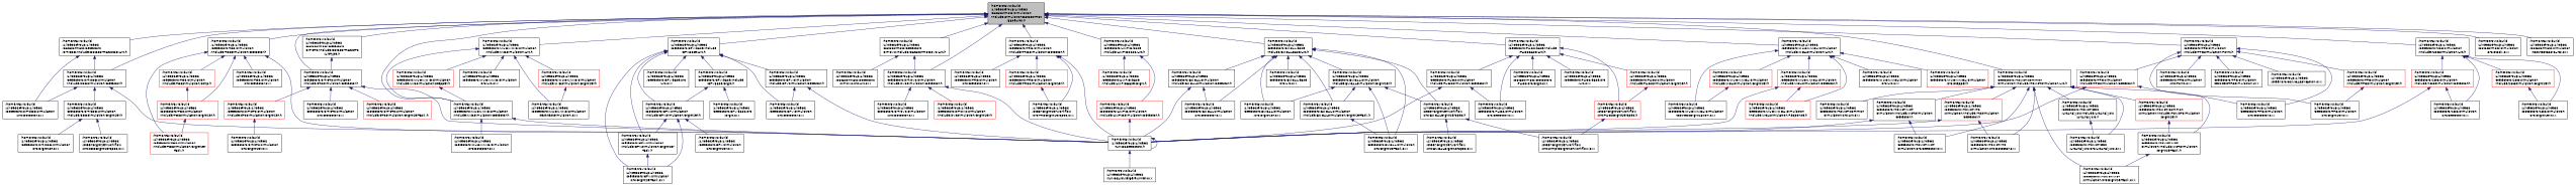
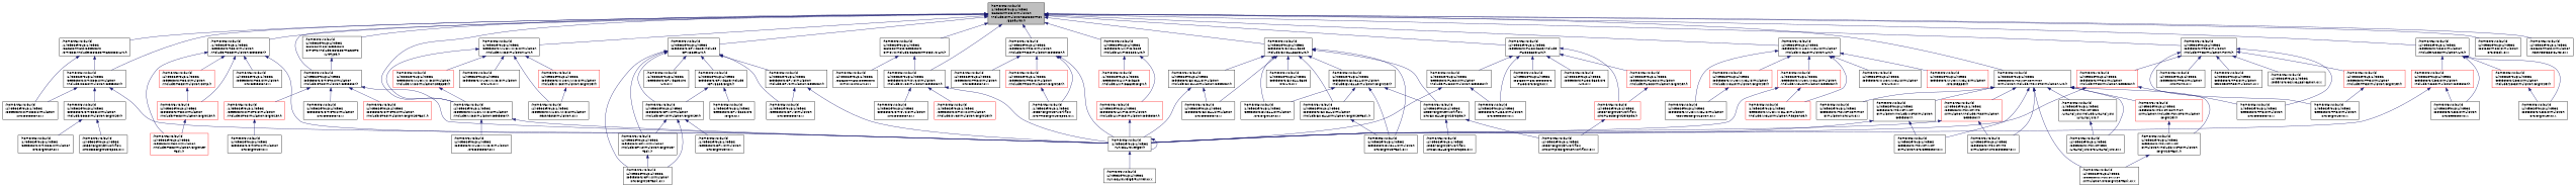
  digraph {
    node [color=black fontname=Helvetica fontsize=10 shape=record]
    edge [color=midnightblue dir=back fontname=Helvetica fontsize=10 labelfontname=Helvetica labelfontsize=10 style=solid]
    n1 [fillcolor=grey75 fontcolor=black height=0.2 label="/home/travis/build\l/AliceO2Group/AliceO2\l/DataFormats/simulation\l/include/SimulationDataFormat\l/BaseHits.h" style=filled width=0.4]
    n2 [height=0.2 label="/home/travis/build\l/AliceO2Group/AliceO2\l/DataFormats/Detectors\l/FIT/FDD/include/DataFormatsFDD/Hit.h" width=0.4]
    n3 [height=0.2 label="/home/travis/build\l/AliceO2Group/AliceO2\l/Detectors/FIT/FDD/simulation\l/include/FDDSimulation/Detector.h" width=0.4]
    n4 [height=0.2 label="/home/travis/build\l/AliceO2Group/AliceO2\l/DataFormats/Detectors\l/FIT/FT0/include/DataFormatsFT0\l/HitType.h" width=0.4]
    n5 [height=0.2 label="/home/travis/build\l/AliceO2Group/AliceO2\l/Detectors/FIT/FT0/simulation\l/include/FT0Simulation/Detector.h" width=0.4]
    n6 [height=0.2 label="/home/travis/build\l/AliceO2Group/AliceO2\l/DataFormats/Detectors\l/FIT/FV0/include/DataFormatsFV0/Hit.h" width=0.4]
    n7 [height=0.2 label="/home/travis/build\l/AliceO2Group/AliceO2\l/Detectors/FIT/FV0/simulation\l/include/FV0Simulation/Detector.h" width=0.4]
    n8 [height=0.2 label="/home/travis/build\l/AliceO2Group/AliceO2\l/DataFormats/simulation\l/src/Stack.cxx" width=0.4]
    n9 [height=0.2 label="/home/travis/build\l/AliceO2Group/AliceO2\l/DataFormats/simulation\l/test/testBasicHits.cxx" width=0.4]
    n10 [height=0.2 label="/home/travis/build\l/AliceO2Group/AliceO2\l/Detectors/CPV/base/include\l/CPVBase/Hit.h" width=0.4]
    n11 [height=0.2 label="/home/travis/build\l/AliceO2Group/AliceO2\l/Detectors/EMCAL/base\l/include/EMCALBase/Hit.h" width=0.4]
    n12 [height=0.2 label="/home/travis/build\l/AliceO2Group/AliceO2\l/Detectors/HMPID/base\l/include/HMPIDBase/Hit.h" width=0.4]
    n13 [height=0.2 label="/home/travis/build\l/AliceO2Group/AliceO2\l/Detectors/ITSMFT/common\l/simulation/include/ITSMFTSimulation/Hit.h" width=0.4]
    n14 [height=0.2 label="/home/travis/build\l/AliceO2Group/AliceO2\l/Detectors/MUON/MCH/Simulation\l/include/MCHSimulation/Hit.h" width=0.4]
    n15 [height=0.2 label="/home/travis/build\l/AliceO2Group/AliceO2\l/Detectors/MUON/MID/Simulation\l/include/MIDSimulation/Detector.h" width=0.4]
    n16 [height=0.2 label="/home/travis/build\l/AliceO2Group/AliceO2\l/Detectors/MUON/MID/Simulation\l/include/MIDSimulation/Hit.h" width=0.4]
    n17 [height=0.2 label="/home/travis/build\l/AliceO2Group/AliceO2\l/Detectors/PHOS/base/include\l/PHOSBase/Hit.h" width=0.4]
    n18 [height=0.2 label="/home/travis/build\l/AliceO2Group/AliceO2\l/Detectors/TOF/simulation\l/include/TOFSimulation/Detector.h" width=0.4]
    n19 [height=0.2 label="/home/travis/build\l/AliceO2Group/AliceO2\l/Detectors/TPC/simulation\l/include/TPCSimulation/Point.h" width=0.4]
    n20 [height=0.2 label="/home/travis/build\l/AliceO2Group/AliceO2\l/Detectors/TRD/simulation\l/include/TRDSimulation/Detector.h" width=0.4]
    n21 [height=0.2 label="/home/travis/build\l/AliceO2Group/AliceO2\l/Detectors/ZDC/simulation\l/include/ZDCSimulation/Hit.h" width=0.4]
    n22 [height=0.2 label="/home/travis/build\l/AliceO2Group/AliceO2\l/Detectors/FIT/FDD/simulation\l/src/Detector.cxx" width=0.4]
    n23 [height=0.2 label="/home/travis/build\l/AliceO2Group/AliceO2\l/Detectors/FIT/FDD/simulation\l/include/FDDSimulation/Digitizer.h" width=0.4]
-   n24 [height=0.2 label="/home/travis/build\l/AliceO2Group/AliceO2\l/run/O2Detectors.h" width=0.4]
+   n24 [height=0.2 label="/home/travis/build\l/AliceO2Group/AliceO2\l/run/O2HitMerger.h" width=0.4]
    n25 [height=0.2 label="/home/travis/build\l/AliceO2Group/AliceO2\l/Detectors/FIT/FDD/simulation\l/src/Digitizer.cxx" width=0.4]
    n26 [height=0.2 label="/home/travis/build\l/AliceO2Group/AliceO2\l/Steer/DigitizerWorkflow\l/src/FDDDigitizerSpec.cxx" width=0.4]
    n27 [height=0.2 label="/home/travis/build\l/AliceO2Group/AliceO2\l/run/O2HitMergerRunner.cxx" width=0.4]
    n28 [color=red height=0.2 label="/home/travis/build\l/AliceO2Group/AliceO2\l/Detectors/FIT/FT0/simulation\l/include/FT0Simulation/Digitizer.h" width=0.4]
    n29 [color=red height=0.2 label="/home/travis/build\l/AliceO2Group/AliceO2\l/Detectors/FIT/FT0/simulation\l/include/FT0Simulation/DigitizerTask.h" width=0.4]
    n30 [height=0.2 label="/home/travis/build\l/AliceO2Group/AliceO2\l/Detectors/FIT/FT0/simulation\l/src/Detector.cxx" width=0.4]
    n31 [height=0.2 label="/home/travis/build\l/AliceO2Group/AliceO2\l/Detectors/FIT/FT0/simulation\l/src/Digitizer.cxx" width=0.4]
    n32 [height=0.2 label="/home/travis/build\l/AliceO2Group/AliceO2\l/DataFormats/Detectors\l/FIT/FV0/src/Hit.cxx" width=0.4]
    n33 [color=red height=0.2 label="/home/travis/build\l/AliceO2Group/AliceO2\l/Detectors/FIT/FV0/simulation\l/include/FV0Simulation/Digitizer.h" width=0.4]
    n34 [height=0.2 label="/home/travis/build\l/AliceO2Group/AliceO2\l/Detectors/FIT/FV0/simulation\l/src/Detector.cxx" width=0.4]
    n35 [height=0.2 label="/home/travis/build\l/AliceO2Group/AliceO2\l/Detectors/CPV/base/include\l/CPVBase/Digit.h" width=0.4]
    n36 [height=0.2 label="/home/travis/build\l/AliceO2Group/AliceO2\l/Detectors/CPV/simulation\l/include/CPVSimulation/Digitizer.h" width=0.4]
    n37 [height=0.2 label="/home/travis/build\l/AliceO2Group/AliceO2\l/Detectors/CPV/simulation\l/include/CPVSimulation/Digitizer\lTask.h" width=0.4]
    n38 [height=0.2 label="/home/travis/build\l/AliceO2Group/AliceO2\l/Detectors/CPV/simulation\l/src/DigitizerTask.cxx" width=0.4]
    n39 [height=0.2 label="/home/travis/build\l/AliceO2Group/AliceO2\l/Detectors/CPV/base/src\l/Hit.cxx" width=0.4]
    n40 [height=0.2 label="/home/travis/build\l/AliceO2Group/AliceO2\l/Detectors/CPV/simulation\l/include/CPVSimulation/Detector.h" width=0.4]
    n41 [height=0.2 label="/home/travis/build\l/AliceO2Group/AliceO2\l/Detectors/CPV/simulation\l/src/Detector.cxx" width=0.4]
    n42 [height=0.2 label="/home/travis/build\l/AliceO2Group/AliceO2\l/Detectors/CPV/base/src\l/Digit.cxx" width=0.4]
    n43 [height=0.2 label="/home/travis/build\l/AliceO2Group/AliceO2\l/Detectors/CPV/simulation\l/src/Digitizer.cxx" width=0.4]
    n44 [height=0.2 label="/home/travis/build\l/AliceO2Group/AliceO2\l/Detectors/EMCAL/base\l/src/Hit.cxx" width=0.4]
    n45 [height=0.2 label="/home/travis/build\l/AliceO2Group/AliceO2\l/Detectors/EMCAL/simulation\l/include/EMCALSimulation/Detector.h" width=0.4]
    n46 [height=0.2 label="/home/travis/build\l/AliceO2Group/AliceO2\l/Detectors/EMCAL/simulation\l/src/Detector.cxx" width=0.4]
    n47 [height=0.2 label="/home/travis/build\l/AliceO2Group/AliceO2\l/Detectors/EMCAL/simulation\l/include/EMCALSimulation/Digitizer.h" width=0.4]
    n48 [height=0.2 label="/home/travis/build\l/AliceO2Group/AliceO2\l/Detectors/EMCAL/simulation\l/include/EMCALSimulation/DigitizerTask.h" width=0.4]
    n49 [height=0.2 label="/home/travis/build\l/AliceO2Group/AliceO2\l/Detectors/EMCAL/simulation\l/src/DigitizerTask.cxx" width=0.4]
    n50 [height=0.2 label="/home/travis/build\l/AliceO2Group/AliceO2\l/Detectors/EMCAL/simulation\l/src/Digitizer.cxx" width=0.4]
    n51 [height=0.2 label="/home/travis/build\l/AliceO2Group/AliceO2\l/Steer/DigitizerWorkflow\l/src/EMCALDigitizerSpec.h" width=0.4]
    n52 [height=0.2 label="/home/travis/build\l/AliceO2Group/AliceO2\l/Steer/DigitizerWorkflow\l/src/EMCALDigitizerSpec.cxx" width=0.4]
    n53 [height=0.2 label="/home/travis/build\l/AliceO2Group/AliceO2\l/Steer/DigitizerWorkflow\l/src/SimpleDigitizerWorkflow.cxx" width=0.4]
    n54 [color=red height=0.2 label="/home/travis/build\l/AliceO2Group/AliceO2\l/Detectors/HMPID/base\l/include/HMPIDBase/Digit.h" width=0.4]
    n55 [color=red height=0.2 label="/home/travis/build\l/AliceO2Group/AliceO2\l/Detectors/HMPID/simulation\l/include/HMPIDSimulation/Detector.h" width=0.4]
    n56 [color=red height=0.2 label="/home/travis/build\l/AliceO2Group/AliceO2\l/Detectors/ITSMFT/common\l/simulation/include/ITSMFTSimulation\l/Digitizer.h" width=0.4]
    n57 [height=0.2 label="/home/travis/build\l/AliceO2Group/AliceO2\l/Detectors/ITSMFT/MFT\l/simulation/include/MFTSimulation\l/DigitizerTask.h" width=0.4]
    n58 [height=0.2 label="/home/travis/build\l/AliceO2Group/AliceO2\l/Detectors/ITSMFT/MFT\l/simulation/src/DigitizerTask.cxx" width=0.4]
    n59 [height=0.2 label="/home/travis/build\l/AliceO2Group/AliceO2\l/Detectors/ITSMFT/common\l/simulation/src/Hit.cxx" width=0.4]
    n60 [color=red height=0.2 label="/home/travis/build\l/AliceO2Group/AliceO2\l/Detectors/ITSMFT/ITS\l/simulation/include/ITSSimulation\l/Detector.h" width=0.4]
    n61 [height=0.2 label="/home/travis/build\l/AliceO2Group/AliceO2\l/Detectors/ITSMFT/ITS\l/simulation/src/Detector.cxx" width=0.4]
    n62 [height=0.2 label="/home/travis/build\l/AliceO2Group/AliceO2\l/Detectors/ITSMFT/MFT\l/simulation/include/MFTSimulation\l/Detector.h" width=0.4]
    n63 [height=0.2 label="/home/travis/build\l/AliceO2Group/AliceO2\l/Detectors/ITSMFT/MFT\l/simulation/src/Detector.cxx" width=0.4]
    n64 [height=0.2 label="/home/travis/build\l/AliceO2Group/AliceO2\l/Detectors/ITSMFT/test\l/HitAnalysis/include/HitAnalysis\l/HitAnalysis.h" width=0.4]
    n65 [height=0.2 label="/home/travis/build\l/AliceO2Group/AliceO2\l/Detectors/ITSMFT/test\l/HitAnalysis/src/HitAnalysis.cxx" width=0.4]
    n66 [color=red height=0.2 label="/home/travis/build\l/AliceO2Group/AliceO2\l/Detectors/MUON/MCH/Simulation\l/include/MCHSimulation/Detector.h" width=0.4]
    n67 [color=red height=0.2 label="/home/travis/build\l/AliceO2Group/AliceO2\l/Detectors/MUON/MCH/Simulation\l/include/MCHSimulation/Response.h" width=0.4]
    n68 [color=red height=0.2 label="/home/travis/build\l/AliceO2Group/AliceO2\l/Detectors/MUON/MCH/Simulation\l/include/MCHSimulation/Digitizer.h" width=0.4]
    n69 [height=0.2 label="/home/travis/build\l/AliceO2Group/AliceO2\l/Detectors/MUON/MCH/Simulation\l/test/testDigitization.cxx" width=0.4]
    n70 [color=red height=0.2 label="/home/travis/build\l/AliceO2Group/AliceO2\l/Detectors/MUON/MCH/Simulation\l/src/Stepper.h" width=0.4]
    n71 [height=0.2 label="/home/travis/build\l/AliceO2Group/AliceO2\l/Detectors/MUON/MCH/Simulation\l/src/Hit.cxx" width=0.4]
    n72 [height=0.2 label="/home/travis/build\l/AliceO2Group/AliceO2\l/Detectors/MUON/MID/Simulation\l/src/Detector.cxx" width=0.4]
    n73 [color=red height=0.2 label="/home/travis/build\l/AliceO2Group/AliceO2\l/Detectors/MUON/MID/Simulation\l/include/MIDSimulation/Digitizer.h" width=0.4]
    n74 [height=0.2 label="/home/travis/build\l/AliceO2Group/AliceO2\l/Detectors/MUON/MID/Simulation\l/test/testSimulation.cxx" width=0.4]
    n75 [color=red height=0.2 label="/home/travis/build\l/AliceO2Group/AliceO2\l/Detectors/MUON/MID/Simulation\l/include/MIDSimulation/Stepper.h" width=0.4]
    n76 [height=0.2 label="/home/travis/build\l/AliceO2Group/AliceO2\l/Detectors/MUON/MID/Simulation\l/src/Hit.cxx" width=0.4]
    n77 [height=0.2 label="/home/travis/build\l/AliceO2Group/AliceO2\l/DataFormats/Detectors\l/PHOS/src/Digit.cxx" width=0.4]
    n78 [height=0.2 label="/home/travis/build\l/AliceO2Group/AliceO2\l/Detectors/PHOS/base/src\l/Hit.cxx" width=0.4]
    n79 [height=0.2 label="/home/travis/build\l/AliceO2Group/AliceO2\l/Detectors/PHOS/simulation\l/include/PHOSSimulation/Detector.h" width=0.4]
    n80 [height=0.2 label="/home/travis/build\l/AliceO2Group/AliceO2\l/Detectors/PHOS/simulation\l/src/Detector.cxx" width=0.4]
    n81 [color=red height=0.2 label="/home/travis/build\l/AliceO2Group/AliceO2\l/Detectors/PHOS/simulation\l/include/PHOSSimulation/Digitizer.h" width=0.4]
    n82 [color=red height=0.2 label="/home/travis/build\l/AliceO2Group/AliceO2\l/Steer/DigitizerWorkflow\l/src/PHOSDigitizerSpec.h" width=0.4]
    n83 [color=red height=0.2 label="/home/travis/build\l/AliceO2Group/AliceO2\l/Detectors/TOF/simulation\l/include/TOFSimulation/Digitizer.h" width=0.4]
    n84 [color=red height=0.2 label="/home/travis/build\l/AliceO2Group/AliceO2\l/Detectors/TOF/simulation\l/include/TOFSimulation/Digitizer\lTask.h" width=0.4]
    n85 [color=red height=0.2 label="/home/travis/build\l/AliceO2Group/AliceO2\l/Detectors/TOF/simulation\l/include/TOFSimulation/Strip.h" width=0.4]
    n86 [height=0.2 label="/home/travis/build\l/AliceO2Group/AliceO2\l/Detectors/TOF/simulation\l/src/Detector.cxx" width=0.4]
    n87 [color=red height=0.2 label="/home/travis/build\l/AliceO2Group/AliceO2\l/Detectors/TPC/simulation\l/include/TPCSimulation/Detector.h" width=0.4]
    n88 [height=0.2 label="/home/travis/build\l/AliceO2Group/AliceO2\l/Detectors/TPC/simulation\l/src/Detector.cxx" width=0.4]
    n89 [color=red height=0.2 label="/home/travis/build\l/AliceO2Group/AliceO2\l/Detectors/TPC/simulation\l/include/TPCSimulation/Digitizer.h" width=0.4]
    n90 [height=0.2 label="/home/travis/build\l/AliceO2Group/AliceO2\l/Detectors/TPC/simulation\l/src/Digitizer.cxx" width=0.4]
    n91 [height=0.2 label="/home/travis/build\l/AliceO2Group/AliceO2\l/Detectors/TPC/simulation\l/src/Point.cxx" width=0.4]
    n92 [height=0.2 label="/home/travis/build\l/AliceO2Group/AliceO2\l/Detectors/TPC/simulation\l/test/testTPCSimulation.cxx" width=0.4]
    n93 [height=0.2 label="/home/travis/build\l/AliceO2Group/AliceO2\l/Steer/src/O2MCApplication.cxx" width=0.4]
    n94 [color=red height=0.2 label="/home/travis/build\l/AliceO2Group/AliceO2\l/Detectors/TRD/simulation\l/include/TRDSimulation/Digitizer.h" width=0.4]
    n95 [height=0.2 label="/home/travis/build\l/AliceO2Group/AliceO2\l/Steer/DigitizerWorkflow\l/src/TRDDigitizerSpec.cxx" width=0.4]
    n96 [height=0.2 label="/home/travis/build\l/AliceO2Group/AliceO2\l/Detectors/TRD/simulation\l/src/Detector.cxx" width=0.4]
    n97 [color=red height=0.2 label="/home/travis/build\l/AliceO2Group/AliceO2\l/Detectors/ZDC/simulation\l/include/ZDCSimulation/Detector.h" width=0.4]
    n98 [height=0.2 label="/home/travis/build\l/AliceO2Group/AliceO2\l/Detectors/ZDC/simulation\l/src/Detector.cxx" width=0.4]
    n99 [color=red height=0.2 label="/home/travis/build\l/AliceO2Group/AliceO2\l/Detectors/ZDC/simulation\l/include/ZDCSimulation/Digitizer.h" width=0.4]
    n100 [height=0.2 label="/home/travis/build\l/AliceO2Group/AliceO2\l/Detectors/ZDC/simulation\l/src/Digitizer.cxx" width=0.4]
    n1 -> n2
    n1 -> n3
    n1 -> n4
    n1 -> n5
    n1 -> n6
    n1 -> n7
    n1 -> n8
    n1 -> n9
    n1 -> n10
    n1 -> n11
    n1 -> n12
    n1 -> n13
    n1 -> n14
    n1 -> n15
    n1 -> n16
    n1 -> n17
    n1 -> n18
    n1 -> n19
    n1 -> n20
    n1 -> n21
    n2 -> n3
    n2 -> n22
    n3 -> n22
    n3 -> n23
    n3 -> n24
    n4 -> n5
    n5 -> n24
    n5 -> n28
    n5 -> n29
    n5 -> n30
    n6 -> n7
    n6 -> n32
    n7 -> n24
    n7 -> n33
    n7 -> n34
    n10 -> n35
    n10 -> n36
    n10 -> n37
    n10 -> n38
    n10 -> n39
    n10 -> n40
    n10 -> n41
    n11 -> n44
    n11 -> n45
    n11 -> n46
    n11 -> n47
    n11 -> n48
    n11 -> n49
    n11 -> n50
    n11 -> n51
    n12 -> n54
    n12 -> n55
    n13 -> n56
    n13 -> n57
    n13 -> n58
    n13 -> n59
    n13 -> n60
    n13 -> n61
    n13 -> n62
    n13 -> n63
    n13 -> n64
    n13 -> n65
    n14 -> n66
    n14 -> n67
    n14 -> n68
    n14 -> n69
    n14 -> n70
    n14 -> n71
    n15 -> n24
    n15 -> n72
    n16 -> n15
    n16 -> n73
    n16 -> n74
    n16 -> n75
    n16 -> n76
    n17 -> n77
    n17 -> n78
    n17 -> n79
    n17 -> n80
    n17 -> n81
    n17 -> n82
    n18 -> n24
    n18 -> n83
    n18 -> n84
    n18 -> n85
    n18 -> n86
    n19 -> n87
    n19 -> n88
    n19 -> n89
    n19 -> n90
    n19 -> n91
    n19 -> n92
    n19 -> n93
    n20 -> n24
    n20 -> n94
    n20 -> n95
    n20 -> n96
    n21 -> n97
    n21 -> n98
    n21 -> n99
    n21 -> n100
    n23 -> n25
    n23 -> n26
    n24 -> n24
    n24 -> n27
    n28 -> n31
    n35 -> n36
    n35 -> n42
    n36 -> n37
    n36 -> n38
    n36 -> n43
    n37 -> n38
    n40 -> n24
    n40 -> n41
    n45 -> n24
    n45 -> n46
    n47 -> n48
    n47 -> n49
    n47 -> n50
    n47 -> n51
    n48 -> n49
    n51 -> n52
    n51 -> n53
    n55 -> n24
    n56 -> n57
    n57 -> n58
    n60 -> n24
    n60 -> n61
    n62 -> n24
    n62 -> n63
    n64 -> n65
    n66 -> n24
    n66 -> n67
    n68 -> n69
    n73 -> n74
    n75 -> n15
    n79 -> n24
    n79 -> n80
    n81 -> n82
    n82 -> n53
    n83 -> n84
    n85 -> n83
    n87 -> n24
    n87 -> n88
    n89 -> n90
    n94 -> n95
    n97 -> n24
    n97 -> n98
    n99 -> n100
  }
